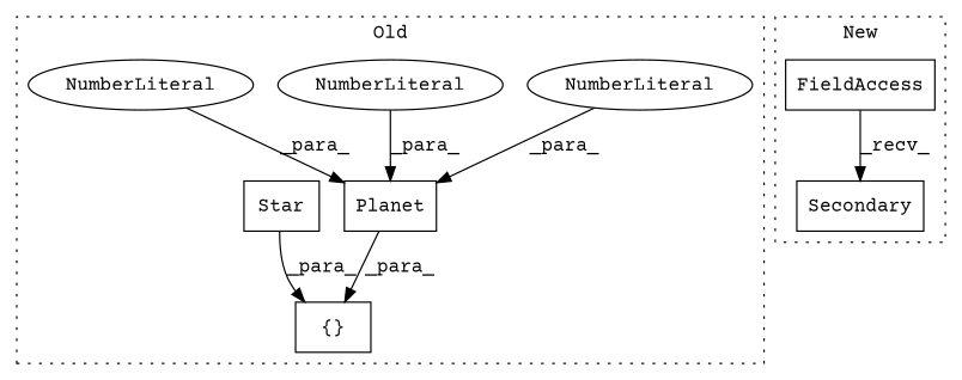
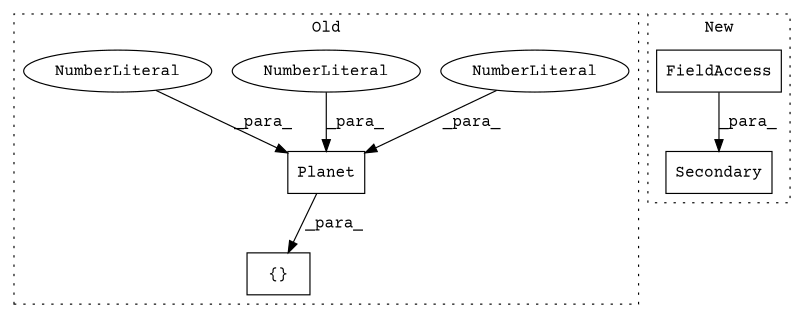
  digraph {
    fontname="Courier Prime"
    node [a=32 fontname="Courier Prime" l=2 s=1080 shape=box]
    edge [fontname="Courier Prime"]
    n1 [a=4 l="1,1" label="{}" s="1162,1174"]
    n2 [l="7,1" label=Planet s="1063,1082"]
    n3 [a=34 l=1 label=NumberLiteral s=1076 shape=ellipse]
    n4 [a=34 label=NumberLiteral s=1073 shape=ellipse]
    n5 [a=34 label=NumberLiteral shape=ellipse]
-   n6 [l=6 label=Star s=1037]
    n7 [l=11 label=Secondary]
    n8 [a=22 l=13 label=FieldAccess s=1066]
    subgraph cluster_1 {
      label=Old
      style=dotted
      n1
      n2
      n3
      n4
      n5
-     n6
    }
    subgraph cluster_2 {
      label=New
      style=dotted
      n7
      n8
    }
    n2 -> n1 [label=_para_]
    n3 -> n2 [label=_para_]
    n4 -> n2 [label=_para_]
    n5 -> n2 [label=_para_]
-   n6 -> n1 [label=_para_]
-   n8 -> n7 [label=_recv_]
+   n8 -> n7 [label=_para_]
  }
